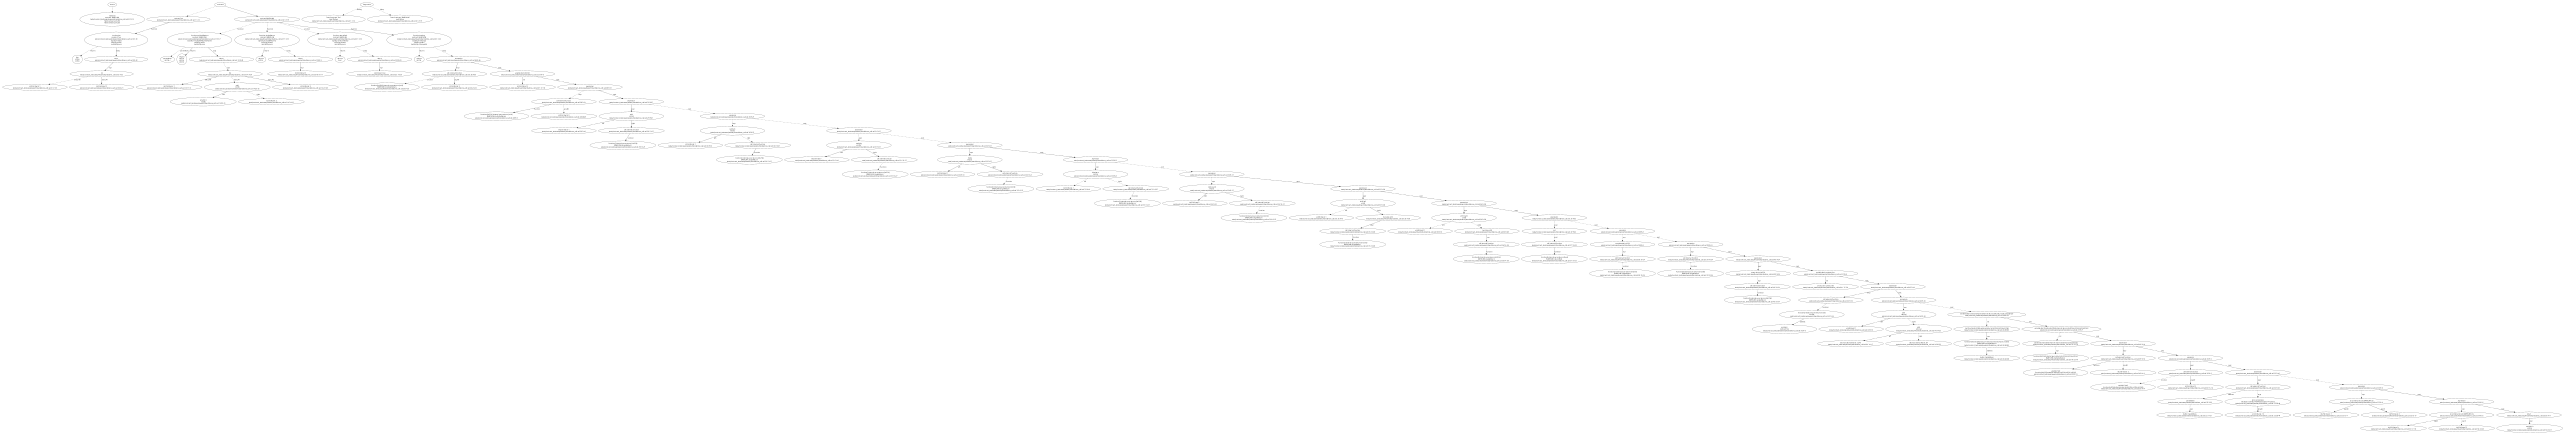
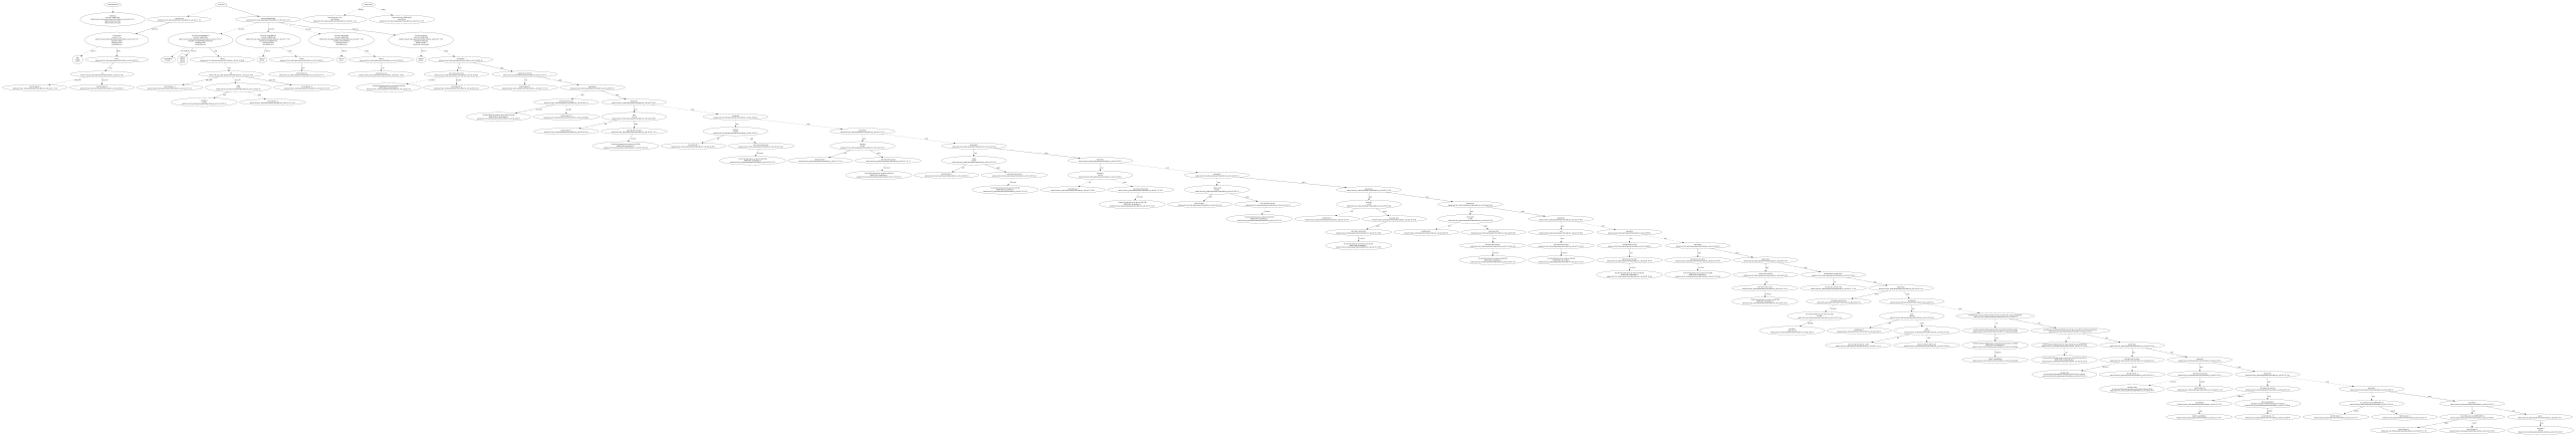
  strict digraph {
    fontname=Ubuntu
    node [fontname=Ubuntu]
    edge [fontname=Ubuntu style=solid]
    n1 [label="name:tts\ncontract: BABYLINK\ntests/contract_testcases/ewasm/standalone_call.sol:8:12-15\nfield name:a ty:int256\nfield name:b ty:int256"]
    n2 [label="contract foo\ntests/contract_testcases/ewasm/standalone_call.sol:1:1-14"]
    n3 [label="function bar\ncontract: foo\ntests/contract_testcases/ewasm/standalone_call.sol:2:5-50\nsignature bar()\nvisibility public\nmutability pure"]
    n4 [label="fptr\nint256 \nint256 "]
    n5 [label="return\ntests/contract_testcases/ewasm/standalone_call.sol:3:9-22"]
    n6 [label="list\ntests/contract_testcases/ewasm/standalone_call.sol:3:9-22"]
    n7 [label="int256 literal: 1\ntests/contract_testcases/ewasm/standalone_call.sol:3:17-18"]
    n8 [label="int256 literal: 2\ntests/contract_testcases/ewasm/standalone_call.sol:3:20-21"]
    n9 [label="contract BABYLINK\ntests/contract_testcases/ewasm/standalone_call.sol:6:1-7:19"]
    n10 [label="function multipleRetuns\ncontract: BABYLINK\ntests/contract_testcases/ewasm/standalone_call.sol:13:5-71\nsignature multipleRetuns(int256)\nvisibility public\nmutability pure"]
    n11 [label="function singleReturn\ncontract: BABYLINK\ntests/contract_testcases/ewasm/standalone_call.sol:17:5-55\nsignature singleReturn()\nvisibility private\nmutability pure"]
    n12 [label="function returnBool\ncontract: BABYLINK\ntests/contract_testcases/ewasm/standalone_call.sol:21:5-54\nsignature returnBool()\nvisibility private\nmutability pure"]
    n13 [label="function testing\ncontract: BABYLINK\ntests/contract_testcases/ewasm/standalone_call.sol:25:5-44\nsignature testing()\nvisibility public\nmutability nonpayable"]
    n14 [label="parameters\nint256 c"]
    n15 [label="returns\nint256 \nint256 \nint256 "]
    n16 [label="return\ntests/contract_testcases/ewasm/standalone_call.sol:14:9-29"]
    n17 [label="returns\nint256 "]
    n18 [label="return\ntests/contract_testcases/ewasm/standalone_call.sol:18:9-17"]
    n19 [label="returns\nbool "]
    n20 [label="return\ntests/contract_testcases/ewasm/standalone_call.sol:22:9-20"]
    n21 [label="returns\nint256 "]
    n22 [label="expression\ntests/contract_testcases/ewasm/standalone_call.sol:26:9-26"]
    n23 [label="list\ntests/contract_testcases/ewasm/standalone_call.sol:14:9-29"]
    n24 [label="int256 literal: 1\ntests/contract_testcases/ewasm/standalone_call.sol:14:17-18"]
    n25 [label="add\nint256\ntests/contract_testcases/ewasm/standalone_call.sol:14:20-25"]
    n26 [label="int256 literal: 3\ntests/contract_testcases/ewasm/standalone_call.sol:14:27-28"]
    n27 [label="variable: c\nint256\ntests/contract_testcases/ewasm/standalone_call.sol:14:20-21"]
    n28 [label="int256 literal: 2\ntests/contract_testcases/ewasm/standalone_call.sol:14:24-25"]
    n29 [label="int256 literal: 3\ntests/contract_testcases/ewasm/standalone_call.sol:18:16-17"]
    n30 [label="bool literal: true\ntests/contract_testcases/ewasm/standalone_call.sol:22:16-20"]
    n31 [label="call internal function\ntests/contract_testcases/ewasm/standalone_call.sol:26:9-26"]
    n32 [label="variable decl int256 b\ntests/contract_testcases/ewasm/standalone_call.sol:27:9-18"]
    n33 [label="function(int256) internal pure returns (void)\nBABYLINK.multipleRetuns\ntests/contract_testcases/ewasm/standalone_call.sol:26:9-26"]
    n34 [label="int256 literal: 3\ntests/contract_testcases/ewasm/standalone_call.sol:26:24-25"]
    n35 [label="int256 literal: 5\ntests/contract_testcases/ewasm/standalone_call.sol:27:17-18"]
    n36 [label="expression\ntests/contract_testcases/ewasm/standalone_call.sol:28:9-31"]
    n37 [label="call internal function\ntests/contract_testcases/ewasm/standalone_call.sol:28:9-31"]
    n38 [label="expression\ntests/contract_testcases/ewasm/standalone_call.sol:29:9-27"]
    n39 [label="function(int256) internal pure returns (void)\nBABYLINK.multipleRetuns\ntests/contract_testcases/ewasm/standalone_call.sol:28:9-31"]
    n40 [label="int256 literal: 9\ntests/contract_testcases/ewasm/standalone_call.sol:28:28-29"]
    n41 [label="add\nint256\ntests/contract_testcases/ewasm/standalone_call.sol:29:9-27"]
    n42 [label="expression\ntests/contract_testcases/ewasm/standalone_call.sol:30:9-27"]
    n43 [label="int256 literal: 1\ntests/contract_testcases/ewasm/standalone_call.sol:29:9-10"]
    n44 [label="call internal function\ntests/contract_testcases/ewasm/standalone_call.sol:29:13-27"]
    n45 [label="subtract\nint256\ntests/contract_testcases/ewasm/standalone_call.sol:30:9-27"]
    n46 [label="expression\ntests/contract_testcases/ewasm/standalone_call.sol:31:9-27"]
    n47 [label="function() internal pure returns (int256)\nBABYLINK.singleReturn\ntests/contract_testcases/ewasm/standalone_call.sol:29:13-27"]
    n48 [label="int256 literal: 1\ntests/contract_testcases/ewasm/standalone_call.sol:30:9-10"]
    n49 [label="call internal function\ntests/contract_testcases/ewasm/standalone_call.sol:30:13-27"]
    n50 [label="multiply\nint256\ntests/contract_testcases/ewasm/standalone_call.sol:31:9-27"]
    n51 [label="expression\ntests/contract_testcases/ewasm/standalone_call.sol:32:9-27"]
    n52 [label="function() internal pure returns (int256)\nBABYLINK.singleReturn\ntests/contract_testcases/ewasm/standalone_call.sol:30:13-27"]
    n53 [label="int256 literal: 1\ntests/contract_testcases/ewasm/standalone_call.sol:31:9-10"]
    n54 [label="call internal function\ntests/contract_testcases/ewasm/standalone_call.sol:31:13-27"]
    n55 [label="divide\nint256\ntests/contract_testcases/ewasm/standalone_call.sol:32:9-27"]
    n56 [label="expression\ntests/contract_testcases/ewasm/standalone_call.sol:33:9-27"]
    n57 [label="function() internal pure returns (int256)\nBABYLINK.singleReturn\ntests/contract_testcases/ewasm/standalone_call.sol:31:13-27"]
    n58 [label="int256 literal: 1\ntests/contract_testcases/ewasm/standalone_call.sol:32:9-10"]
    n59 [label="call internal function\ntests/contract_testcases/ewasm/standalone_call.sol:32:13-27"]
    n60 [label="bitwise or\nint256\ntests/contract_testcases/ewasm/standalone_call.sol:33:9-27"]
    n61 [label="expression\ntests/contract_testcases/ewasm/standalone_call.sol:34:9-27"]
    n62 [label="function() internal pure returns (int256)\nBABYLINK.singleReturn\ntests/contract_testcases/ewasm/standalone_call.sol:32:13-27"]
    n63 [label="int256 literal: 1\ntests/contract_testcases/ewasm/standalone_call.sol:33:9-10"]
    n64 [label="call internal function\ntests/contract_testcases/ewasm/standalone_call.sol:33:13-27"]
    n65 [label="bitwise and\nint256\ntests/contract_testcases/ewasm/standalone_call.sol:34:9-27"]
    n66 [label="expression\ntests/contract_testcases/ewasm/standalone_call.sol:35:9-28"]
    n67 [label="function() internal pure returns (int256)\nBABYLINK.singleReturn\ntests/contract_testcases/ewasm/standalone_call.sol:33:13-27"]
    n68 [label="int256 literal: 1\ntests/contract_testcases/ewasm/standalone_call.sol:34:9-10"]
    n69 [label="call internal function\ntests/contract_testcases/ewasm/standalone_call.sol:34:13-27"]
    n70 [label="shift left\nuint8\ntests/contract_testcases/ewasm/standalone_call.sol:35:9-28"]
    n71 [label="expression\ntests/contract_testcases/ewasm/standalone_call.sol:36:9-28"]
    n72 [label="function() internal pure returns (int256)\nBABYLINK.singleReturn\ntests/contract_testcases/ewasm/standalone_call.sol:34:13-27"]
    n73 [label="uint8 literal: 1\ntests/contract_testcases/ewasm/standalone_call.sol:35:9-10"]
    n74 [label="truncate uint8\ntests/contract_testcases/ewasm/standalone_call.sol:35:9-28"]
    n75 [label="shift right\nuint8\ntests/contract_testcases/ewasm/standalone_call.sol:36:9-28"]
    n76 [label="expression\ntests/contract_testcases/ewasm/standalone_call.sol:37:9-22"]
    n77 [label="call internal function\ntests/contract_testcases/ewasm/standalone_call.sol:35:14-28"]
    n78 [label="function() internal pure returns (int256)\nBABYLINK.singleReturn\ntests/contract_testcases/ewasm/standalone_call.sol:35:14-28"]
    n79 [label="uint8 literal: 1\ntests/contract_testcases/ewasm/standalone_call.sol:36:9-10"]
    n80 [label="truncate uint8\ntests/contract_testcases/ewasm/standalone_call.sol:36:9-28"]
    n81 [label="not\ntests/contract_testcases/ewasm/standalone_call.sol:37:9-22"]
    n82 [label="expression\ntests/contract_testcases/ewasm/standalone_call.sol:38:9-24"]
    n83 [label="call internal function\ntests/contract_testcases/ewasm/standalone_call.sol:36:14-28"]
    n84 [label="function() internal pure returns (int256)\nBABYLINK.singleReturn\ntests/contract_testcases/ewasm/standalone_call.sol:36:14-28"]
    n85 [label="call internal function\ntests/contract_testcases/ewasm/standalone_call.sol:37:10-22"]
    n86 [label="complement int256\ntests/contract_testcases/ewasm/standalone_call.sol:38:9-24"]
    n87 [label="expression\ntests/contract_testcases/ewasm/standalone_call.sol:39:9-24"]
    n88 [label="function() internal pure returns (bool)\nBABYLINK.returnBool\ntests/contract_testcases/ewasm/standalone_call.sol:37:10-22"]
    n89 [label="call internal function\ntests/contract_testcases/ewasm/standalone_call.sol:38:10-24"]
    n90 [label="call internal function\ntests/contract_testcases/ewasm/standalone_call.sol:39:10-24"]
    n91 [label="expression\ntests/contract_testcases/ewasm/standalone_call.sol:40:9-24"]
    n92 [label="function() internal pure returns (int256)\nBABYLINK.singleReturn\ntests/contract_testcases/ewasm/standalone_call.sol:38:10-24"]
    n93 [label="function() internal pure returns (int256)\nBABYLINK.singleReturn\ntests/contract_testcases/ewasm/standalone_call.sol:39:10-24"]
    n94 [label="unary minus int256\ntests/contract_testcases/ewasm/standalone_call.sol:40:9-24"]
    n95 [label="variable decl contract foo r\ntests/contract_testcases/ewasm/standalone_call.sol:41:9-26"]
    n96 [label="call internal function\ntests/contract_testcases/ewasm/standalone_call.sol:40:10-24"]
    n97 [label="constructor contract foo\ntests/contract_testcases/ewasm/standalone_call.sol:41:17-26"]
    n98 [label="expression\ntests/contract_testcases/ewasm/standalone_call.sol:42:9-16"]
    n99 [label="function() internal pure returns (int256)\nBABYLINK.singleReturn\ntests/contract_testcases/ewasm/standalone_call.sol:40:10-24"]
    n100 [label="call external function\ntests/contract_testcases/ewasm/standalone_call.sol:42:9-16"]
    n101 [label="expression\ntests/contract_testcases/ewasm/standalone_call.sol:44:9-24"]
    n102 [label="function() external pure returns (void)\nfoo.bar\ntests/contract_testcases/ewasm/standalone_call.sol:42:9-16"]
    n103 [label="add\nrational\ntests/contract_testcases/ewasm/standalone_call.sol:44:9-24"]
    n104 [label="variable decl function(int256) external returns (int256,int256,int256) fptr\ntests/contract_testcases/ewasm/standalone_call.sol:46:9-83"]
    n105 [label="variable: r\ncontract foo\ntests/contract_testcases/ewasm/standalone_call.sol:42:9-10"]
    n106 [label="uint8 literal: 1\ntests/contract_testcases/ewasm/standalone_call.sol:44:9-10"]
    n107 [label="add\nrational\ntests/contract_testcases/ewasm/standalone_call.sol:44:14-23"]
    n108 [label="cast function(int256) external returns (int256,int256,int256)\ntests/contract_testcases/ewasm/standalone_call.sol:46:69-83"]
    n109 [label="variable decl function(int256) internal returns (int256,int256,int256) fptr2\ntests/contract_testcases/ewasm/standalone_call.sol:47:9-79"]
    n110 [label="rational rational literal: 13/10\ntests/contract_testcases/ewasm/standalone_call.sol:44:14-17"]
    n111 [label="rational rational literal: 9/5\ntests/contract_testcases/ewasm/standalone_call.sol:44:20-23"]
    n112 [label="function(int256) external pure returns (int256,int256,int256)\nBABYLINK.multipleRetuns\ntests/contract_testcases/ewasm/standalone_call.sol:46:69-83"]
    n113 [label="cast function(int256) internal returns (int256,int256,int256)\ntests/contract_testcases/ewasm/standalone_call.sol:47:65-79"]
    n114 [label="expression\ntests/contract_testcases/ewasm/standalone_call.sol:49:9-16"]
    n115 [label="builtin GetAddress\ntests/contract_testcases/ewasm/standalone_call.sol:46:64-68"]
    n116 [label="function(int256) internal pure returns (int256,int256,int256)\nBABYLINK.multipleRetuns\ntests/contract_testcases/ewasm/standalone_call.sol:47:65-79"]
    n117 [label="call external function\ntests/contract_testcases/ewasm/standalone_call.sol:49:9-16"]
    n118 [label="expression\ntests/contract_testcases/ewasm/standalone_call.sol:50:9-17"]
    n119 [label="variable: fptr\nfunction(int256) external returns (int256,int256,int256)\ntests/contract_testcases/ewasm/standalone_call.sol:49:9-13"]
    n120 [label="int256 literal: 3\ntests/contract_testcases/ewasm/standalone_call.sol:49:14-15"]
    n121 [label="call internal function\ntests/contract_testcases/ewasm/standalone_call.sol:50:9-17"]
    n122 [label="expression\ntests/contract_testcases/ewasm/standalone_call.sol:52:9-45"]
    n123 [label="variable: fptr2\nfunction(int256) internal returns (int256,int256,int256)\ntests/contract_testcases/ewasm/standalone_call.sol:50:9-14"]
    n124 [label="int256 literal: 3\ntests/contract_testcases/ewasm/standalone_call.sol:50:15-16"]
    n125 [label="call external function\ntests/contract_testcases/ewasm/standalone_call.sol:52:9-45"]
    n126 [label="expression\ntests/contract_testcases/ewasm/standalone_call.sol:53:9-18"]
    n127 [label="cast address\ntests/contract_testcases/ewasm/standalone_call.sol:52:9-22"]
    n128 [label="alloc array bytes\ninitializer: 6d756c7469706c65526574756e73\ntests/contract_testcases/ewasm/standalone_call.sol:52:28-44"]
    n129 [label="struct literal: struct BABYLINK.tts\ntests/contract_testcases/ewasm/standalone_call.sol:53:9-18"]
    n130 [label="expression\ntests/contract_testcases/ewasm/standalone_call.sol:54:9-25"]
    n131 [label="builtin GetAddress\ntests/contract_testcases/ewasm/standalone_call.sol:52:17-21"]
    n132 [label="uint32 literal: 14\ntests/contract_testcases/ewasm/standalone_call.sol:52:28-44"]
    n133 [label="int256 literal: 1\ntests/contract_testcases/ewasm/standalone_call.sol:53:13-14"]
    n134 [label="int256 literal: 2\ntests/contract_testcases/ewasm/standalone_call.sol:53:16-17"]
    n135 [label="struct literal: struct BABYLINK.tts\ntests/contract_testcases/ewasm/standalone_call.sol:54:9-25"]
    n136 [label="return\ntests/contract_testcases/ewasm/standalone_call.sol:56:9-17"]
    n137 [label="int256 literal: 1\ntests/contract_testcases/ewasm/standalone_call.sol:54:17-18"]
    n138 [label="int256 literal: 2\ntests/contract_testcases/ewasm/standalone_call.sol:54:22-23"]
    n139 [label="variable: b\nint256\ntests/contract_testcases/ewasm/standalone_call.sol:56:16-17"]
    n140 [label="found contract 'foo'\nlevel Debug\ntests/contract_testcases/ewasm/standalone_call.sol:1:1-14"]
    n141 [label="found contract 'BABYLINK'\nlevel Debug\ntests/contract_testcases/ewasm/standalone_call.sol:6:1-7:19"]
-   structs
+   structs [label=multipleRetuns]
    contracts
    diagnostics
    n2 -> n3 [label=function]
    n3 -> n4 [label=returns style=dashed]
    n3 -> n5 [label=body]
    n5 -> n6 [label=expr]
    n6 -> n7 [label="entry #0" style=dashed]
    n6 -> n8 [label="entry #1"]
    n9 -> n10 [label=function style=dashed]
    n9 -> n11 [label=function style=dashed]
    n9 -> n12 [label=function style=dashed]
    n9 -> n13 [label=function]
    n10 -> n14 [label=parameters style=dashed]
    n10 -> n15 [label=returns]
    n10 -> n16 [label=body]
    n11 -> n17 [label=returns]
    n11 -> n18 [label=body style=dashed]
    n12 -> n19 [label=returns style=dashed]
    n12 -> n20 [label=body style=dashed]
    n13 -> n21 [label=returns style=dashed]
    n13 -> n22 [label=body style=dashed]
    n16 -> n23 [label=expr style=dashed]
    n18 -> n29 [label=expr]
    n20 -> n30 [label=expr]
    n22 -> n31 [label=expr]
    n22 -> n32 [label=next]
    n23 -> n24 [label="entry #0"]
    n23 -> n25 [label="entry #1" style=dashed]
    n23 -> n26 [label="entry #2"]
    n25 -> n27 [label=left]
    n25 -> n28 [label=right style=dashed]
    n31 -> n33 [label=function style=dashed]
    n31 -> n34 [label="arg #0"]
    n32 -> n35 [label=init]
    n32 -> n36 [label=next]
    n36 -> n37 [label=expr style=dashed]
    n36 -> n38 [label=next]
    n37 -> n39 [label=function]
    n37 -> n40 [label="arg #0" style=dashed]
    n38 -> n41 [label=expr]
    n38 -> n42 [label=next style=dashed]
    n41 -> n43 [label=left]
    n41 -> n44 [label=right]
    n42 -> n45 [label=expr style=dashed]
    n42 -> n46 [label=next style=dashed]
    n44 -> n47 [label=function]
    n45 -> n48 [label=left]
    n45 -> n49 [label=right style=dashed]
    n46 -> n50 [label=expr style=dashed]
    n46 -> n51 [label=next style=dashed]
    n49 -> n52 [label=function]
    n50 -> n53 [label=left]
    n50 -> n54 [label=right]
    n51 -> n55 [label=expr]
    n51 -> n56 [label=next]
    n54 -> n57 [label=function style=dashed]
    n55 -> n58 [label=left]
    n55 -> n59 [label=right]
    n56 -> n60 [label=expr]
    n56 -> n61 [label=next style=dashed]
    n59 -> n62 [label=function style=dashed]
    n60 -> n63 [label=left style=dashed]
    n60 -> n64 [label=right style=dashed]
    n61 -> n65 [label=expr style=dashed]
    n61 -> n66 [label=next]
    n64 -> n67 [label=function style=dashed]
    n65 -> n68 [label=left]
    n65 -> n69 [label=right]
    n66 -> n70 [label=expr]
    n66 -> n71 [label=next]
    n69 -> n72 [label=function style=dashed]
    n70 -> n73 [label=left style=dashed]
    n70 -> n74 [label=right]
    n71 -> n75 [label=expr]
    n71 -> n76 [label=next]
    n74 -> n77 [label=expr]
    n75 -> n79 [label=left style=dashed]
    n75 -> n80 [label=right style=dashed]
    n76 -> n81 [label=expr style=dashed]
    n76 -> n82 [label=next style=dashed]
    n77 -> n78 [label=function]
    n80 -> n83 [label=expr]
    n81 -> n85 [label=expr style=dashed]
    n82 -> n86 [label=expr style=dashed]
    n82 -> n87 [label=next style=dashed]
    n83 -> n84 [label=function style=dashed]
    n85 -> n88 [label=function]
    n86 -> n89 [label=expr]
    n87 -> n90 [label=expr]
    n87 -> n91 [label=next]
    n89 -> n92 [label=function style=dashed]
    n90 -> n93 [label=function style=dashed]
    n91 -> n94 [label=expr]
    n91 -> n95 [label=next]
    n94 -> n96 [label=expr style=dashed]
    n95 -> n97 [label=init]
    n95 -> n98 [label=next]
    n96 -> n99 [label=function style=dashed]
    n98 -> n100 [label=expr]
    n98 -> n101 [label=next]
    n100 -> n102 [label=function style=dashed]
    n101 -> n103 [label=expr]
    n101 -> n104 [label=next style=dashed]
    n102 -> n105 [label=address]
    n103 -> n106 [label=left]
    n103 -> n107 [label=right style=dashed]
    n104 -> n108 [label=init style=dashed]
    n104 -> n109 [label=next]
    n107 -> n110 [label=left]
    n107 -> n111 [label=right style=dashed]
    n108 -> n112 [label=expr]
    n109 -> n113 [label=init style=dashed]
    n109 -> n114 [label=next]
    n112 -> n115 [label=address]
    n113 -> n116 [label=expr style=dashed]
    n114 -> n117 [label=expr]
    n114 -> n118 [label=next]
    n117 -> n119 [label=function]
    n117 -> n120 [label="arg #0" style=dashed]
    n118 -> n121 [label=expr]
    n118 -> n122 [label=next]
    n121 -> n123 [label=function style=dashed]
    n121 -> n124 [label="arg #0"]
    n122 -> n125 [label=expr]
    n122 -> n126 [label=next style=dashed]
    n125 -> n127 [label=address]
    n125 -> n128 [label=args style=dashed]
    n126 -> n129 [label=expr style=dashed]
    n126 -> n130 [label=next]
    n127 -> n131 [label=expr style=dashed]
    n128 -> n132 [label=length]
    n129 -> n133 [label="arg #0"]
    n129 -> n134 [label="arg #1"]
    n130 -> n135 [label=expr]
    n130 -> n136 [label=next]
    n135 -> n137 [label="arg #0"]
    n135 -> n138 [label="arg #1" style=dashed]
    n136 -> n139 [label=expr]
    structs -> n1 [style=dashed]
    contracts -> n2 [style=dashed]
    contracts -> n9
    diagnostics -> n140 [label=Debug style=dashed]
    diagnostics -> n141 [label=Debug style=dashed]
  }
